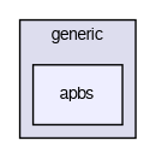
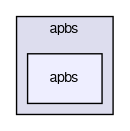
  digraph {
    compound=true
    n1 [fillcolor="#eeeeff" fontname=FreeSans fontsize=10 label=apbs pencolor=black shape=box style=filled]
    subgraph cluster_1 {
      bgcolor="#ddddee"
      fontname=FreeSans
      fontsize=10
-     label=generic
+     label=apbs
      pencolor=black
      n1
    }
  }
